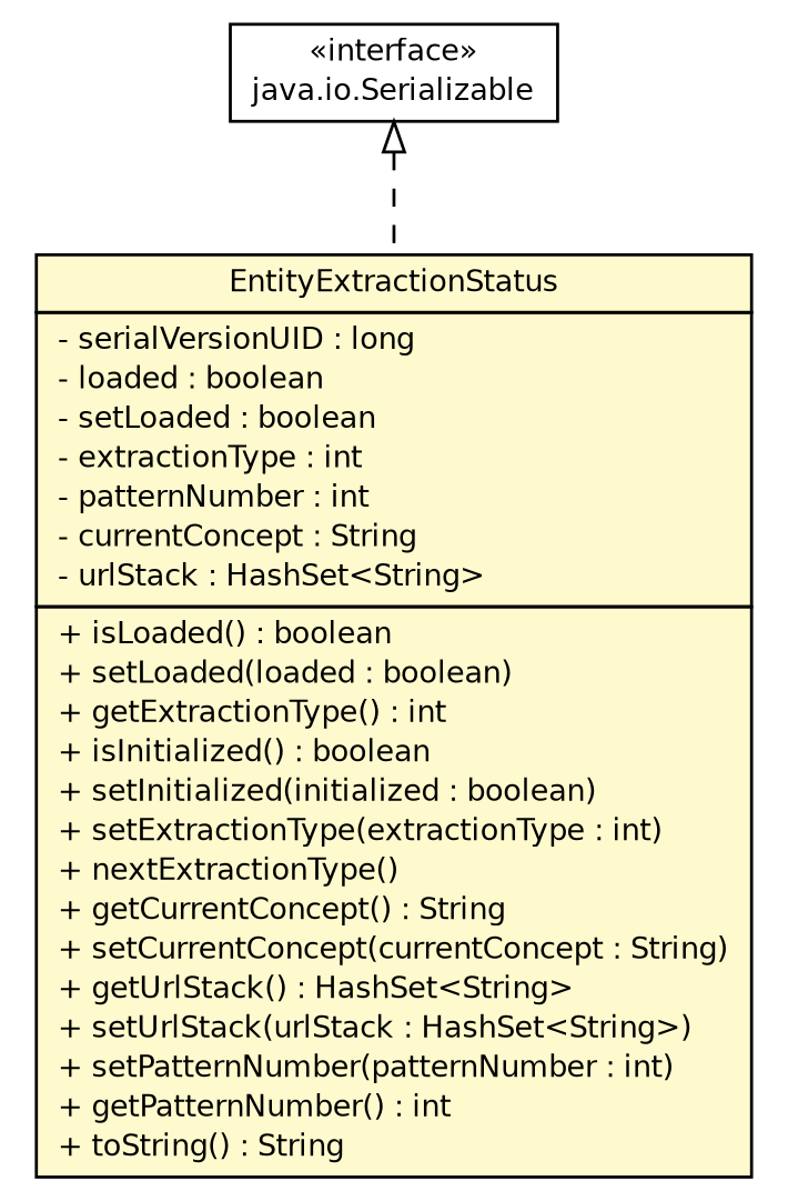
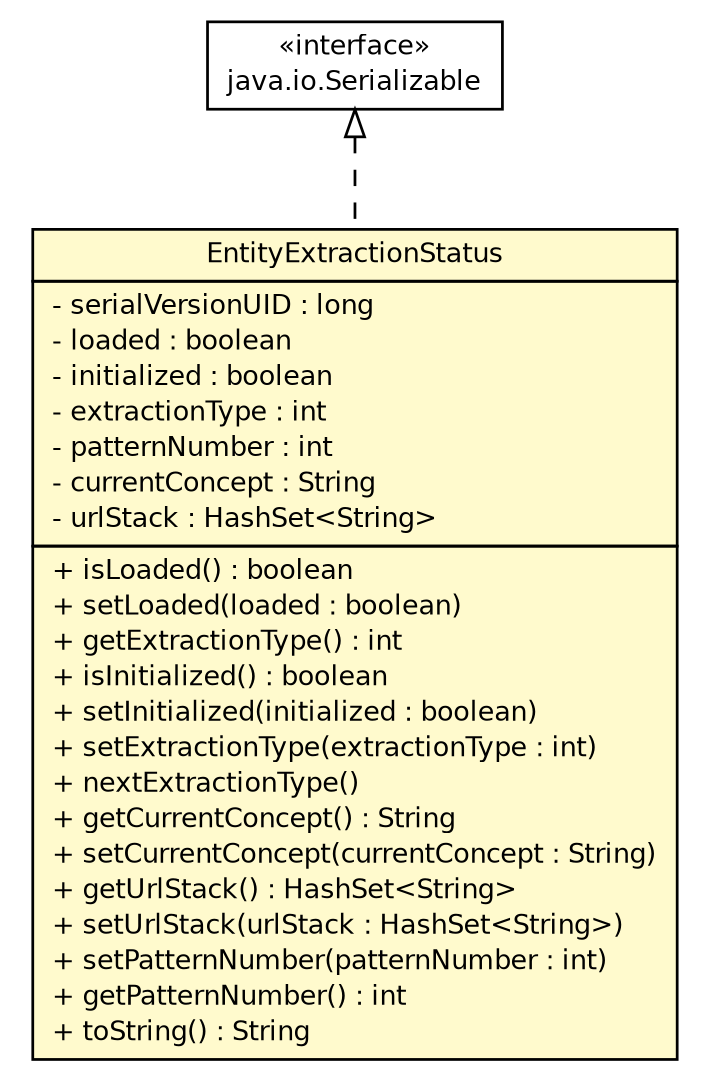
  digraph {
    nodesep=0.25
    ranksep=0.5
    fontname="DejaVu Sans"
    node [fontcolor=black fontname="DejaVu Sans" fontsize=10.0 shape=plaintext]
-   n1 [label=<<table title="tud.iir.extraction.entity.EntityExtractionStatus" border="0" cellborder="1" cellspacing="0" cellpadding="2" port="p" bgcolor="lemonChiffon" href="./EntityExtractionStatus.html"> 		<tr><td><table border="0" cellspacing="0" cellpadding="1"> <tr><td align="center" balign="center"> EntityExtractionStatus </td></tr> 		</table></td></tr> 		<tr><td><table border="0" cellspacing="0" cellpadding="1"> <tr><td align="left" balign="left"> - serialVersionUID : long </td></tr> <tr><td align="left" balign="left"> - loaded : boolean </td></tr> <tr><td align="left" balign="left"> - setLoaded : boolean </td></tr> <tr><td align="left" balign="left"> - extractionType : int </td></tr> <tr><td align="left" balign="left"> - patternNumber : int </td></tr> <tr><td align="left" balign="left"> - currentConcept : String </td></tr> <tr><td align="left" balign="left"> - urlStack : HashSet&lt;String&gt; </td></tr> 		</table></td></tr> 		<tr><td><table border="0" cellspacing="0" cellpadding="1"> <tr><td align="left" balign="left"> + isLoaded() : boolean </td></tr> <tr><td align="left" balign="left"> + setLoaded(loaded : boolean) </td></tr> <tr><td align="left" balign="left"> + getExtractionType() : int </td></tr> <tr><td align="left" balign="left"> + isInitialized() : boolean </td></tr> <tr><td align="left" balign="left"> + setInitialized(initialized : boolean) </td></tr> <tr><td align="left" balign="left"> + setExtractionType(extractionType : int) </td></tr> <tr><td align="left" balign="left"> + nextExtractionType() </td></tr> <tr><td align="left" balign="left"> + getCurrentConcept() : String </td></tr> <tr><td align="left" balign="left"> + setCurrentConcept(currentConcept : String) </td></tr> <tr><td align="left" balign="left"> + getUrlStack() : HashSet&lt;String&gt; </td></tr> <tr><td align="left" balign="left"> + setUrlStack(urlStack : HashSet&lt;String&gt;) </td></tr> <tr><td align="left" balign="left"> + setPatternNumber(patternNumber : int) </td></tr> <tr><td align="left" balign="left"> + getPatternNumber() : int </td></tr> <tr><td align="left" balign="left"> + toString() : String </td></tr> 		</table></td></tr> 		</table>>]
+   n1 [label=<<table title="tud.iir.extraction.entity.EntityExtractionStatus" border="0" cellborder="1" cellspacing="0" cellpadding="2" port="p" bgcolor="lemonChiffon" href="./EntityExtractionStatus.html"> 		<tr><td><table border="0" cellspacing="0" cellpadding="1"> <tr><td align="center" balign="center"> EntityExtractionStatus </td></tr> 		</table></td></tr> 		<tr><td><table border="0" cellspacing="0" cellpadding="1"> <tr><td align="left" balign="left"> - serialVersionUID : long </td></tr> <tr><td align="left" balign="left"> - loaded : boolean </td></tr> <tr><td align="left" balign="left"> - initialized : boolean </td></tr> <tr><td align="left" balign="left"> - extractionType : int </td></tr> <tr><td align="left" balign="left"> - patternNumber : int </td></tr> <tr><td align="left" balign="left"> - currentConcept : String </td></tr> <tr><td align="left" balign="left"> - urlStack : HashSet&lt;String&gt; </td></tr> 		</table></td></tr> 		<tr><td><table border="0" cellspacing="0" cellpadding="1"> <tr><td align="left" balign="left"> + isLoaded() : boolean </td></tr> <tr><td align="left" balign="left"> + setLoaded(loaded : boolean) </td></tr> <tr><td align="left" balign="left"> + getExtractionType() : int </td></tr> <tr><td align="left" balign="left"> + isInitialized() : boolean </td></tr> <tr><td align="left" balign="left"> + setInitialized(initialized : boolean) </td></tr> <tr><td align="left" balign="left"> + setExtractionType(extractionType : int) </td></tr> <tr><td align="left" balign="left"> + nextExtractionType() </td></tr> <tr><td align="left" balign="left"> + getCurrentConcept() : String </td></tr> <tr><td align="left" balign="left"> + setCurrentConcept(currentConcept : String) </td></tr> <tr><td align="left" balign="left"> + getUrlStack() : HashSet&lt;String&gt; </td></tr> <tr><td align="left" balign="left"> + setUrlStack(urlStack : HashSet&lt;String&gt;) </td></tr> <tr><td align="left" balign="left"> + setPatternNumber(patternNumber : int) </td></tr> <tr><td align="left" balign="left"> + getPatternNumber() : int </td></tr> <tr><td align="left" balign="left"> + toString() : String </td></tr> 		</table></td></tr> 		</table>>]
    n2 [label=<<table title="java.io.Serializable" border="0" cellborder="1" cellspacing="0" cellpadding="2" port="p" href="http://java.sun.com/j2se/1.4.2/docs/api/java/io/Serializable.html"> 		<tr><td><table border="0" cellspacing="0" cellpadding="1"> <tr><td align="center" balign="center"> &#171;interface&#187; </td></tr> <tr><td align="center" balign="center"> java.io.Serializable </td></tr> 		</table></td></tr> 		</table>>]
    n2 -> n1 [arrowtail=empty dir=back fontname="DejaVu Sans" fontsize=10 headport=p labelfontname=arial labelfontsize=10 style=dashed tailport=p]
  }
